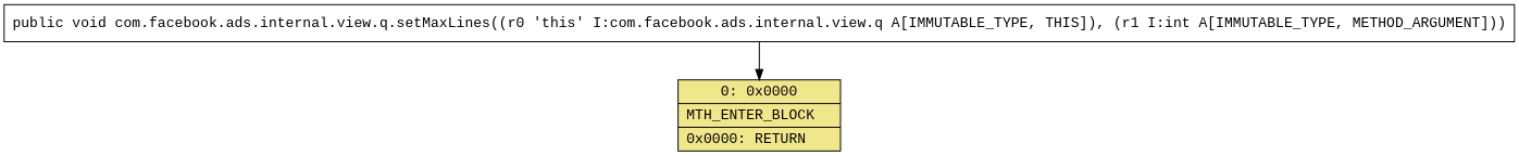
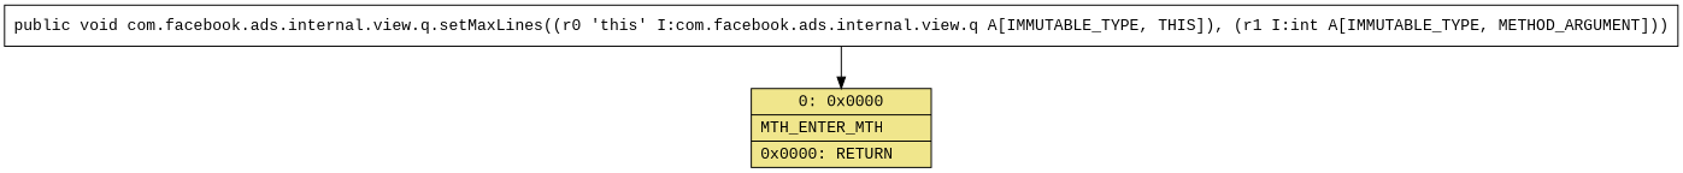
  digraph {
    fontname="Liberation Mono"
    node [shape=record style=filled color=black fontname="Liberation Mono"]
-   n1 [label="{0\:\ 0x0000|MTH_ENTER_BLOCK\l|0x0000: RETURN   \l}" fillcolor=khaki]
+   n1 [label="{0\:\ 0x0000|MTH_ENTER_MTH\l|0x0000: RETURN   \l}" fillcolor=khaki]
    n2 [label="{public void com.facebook.ads.internal.view.q.setMaxLines((r0 'this' I:com.facebook.ads.internal.view.q A[IMMUTABLE_TYPE, THIS]), (r1 I:int A[IMMUTABLE_TYPE, METHOD_ARGUMENT])) }" fillcolor=white]
    n2 -> n1 [fontname="Liberation Mono"]
  }
